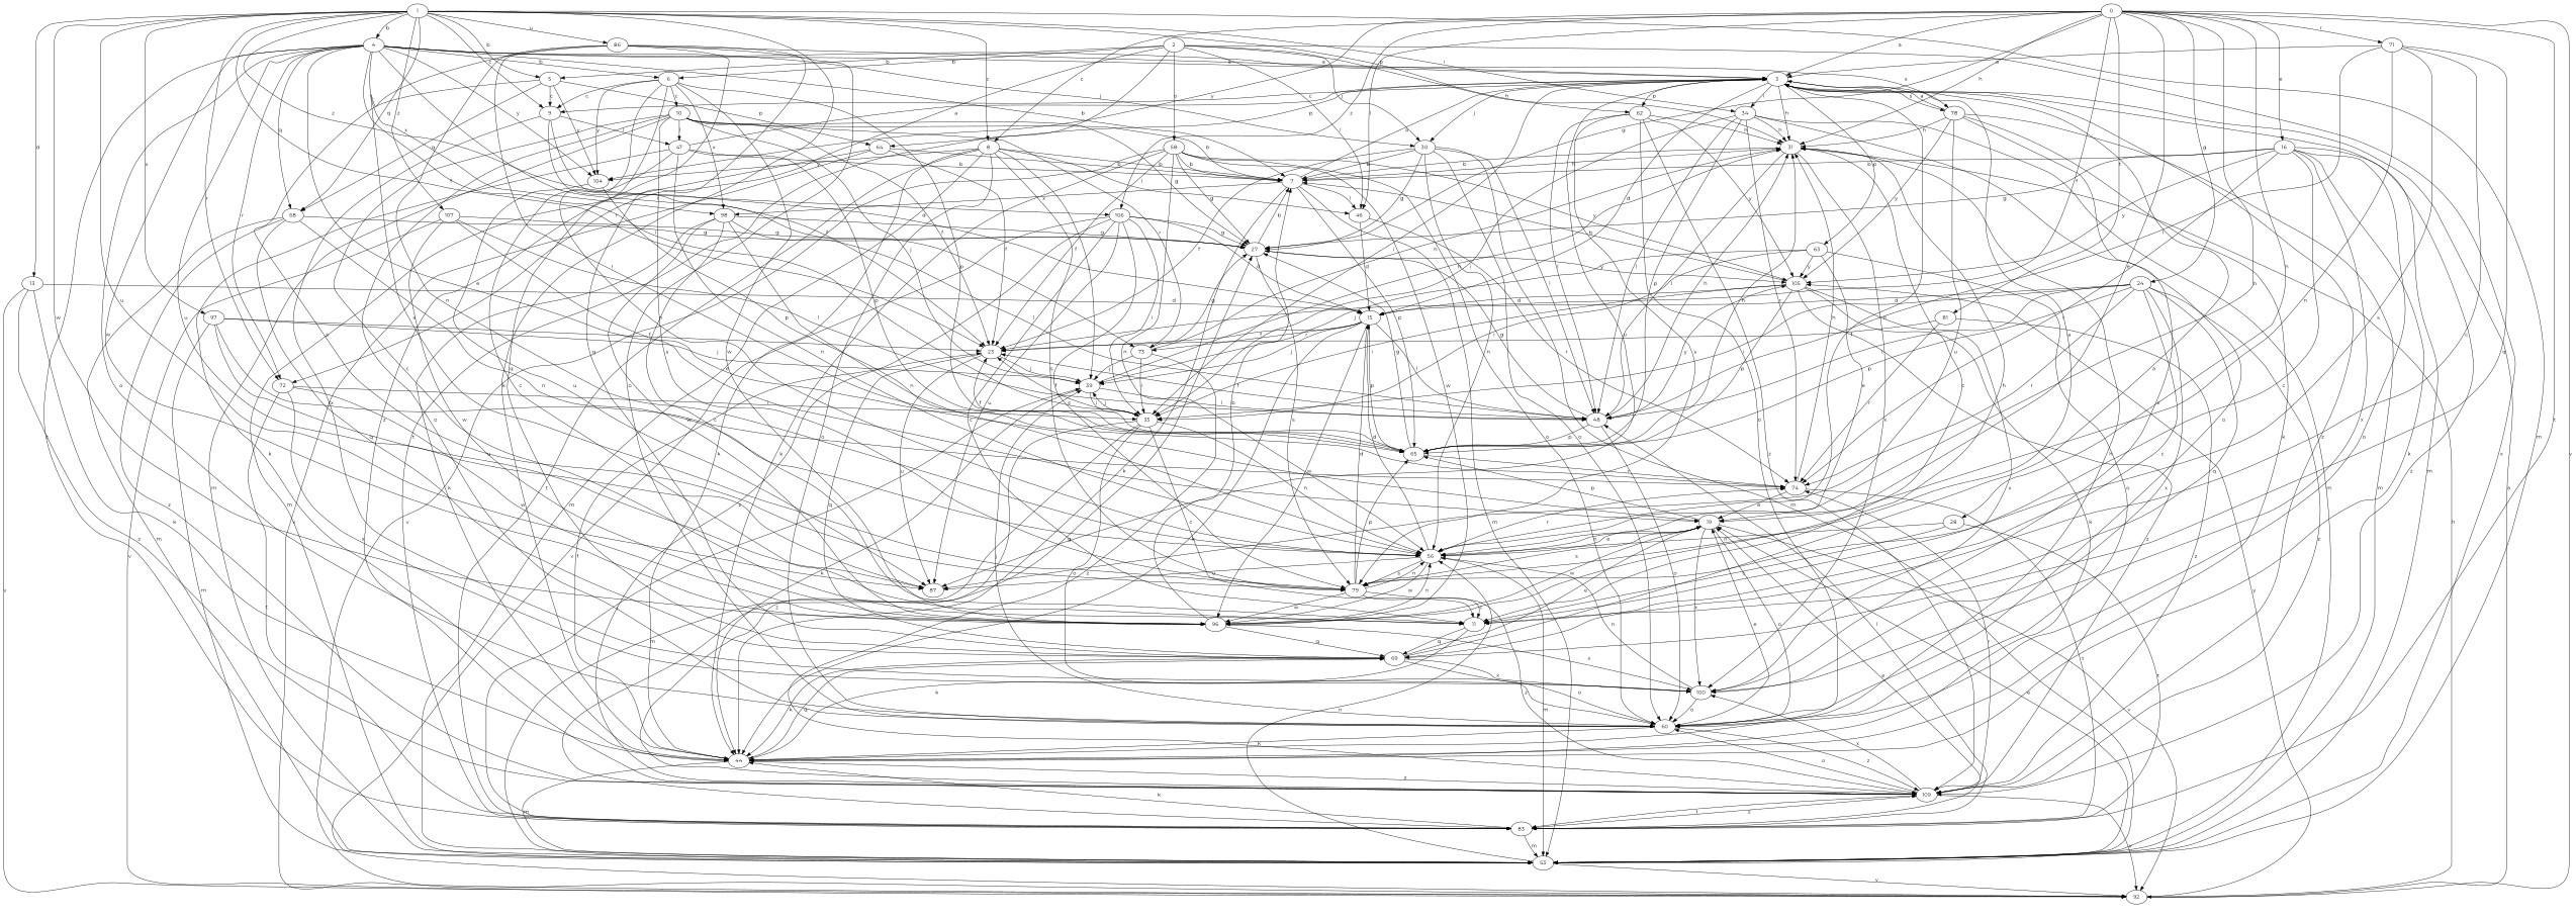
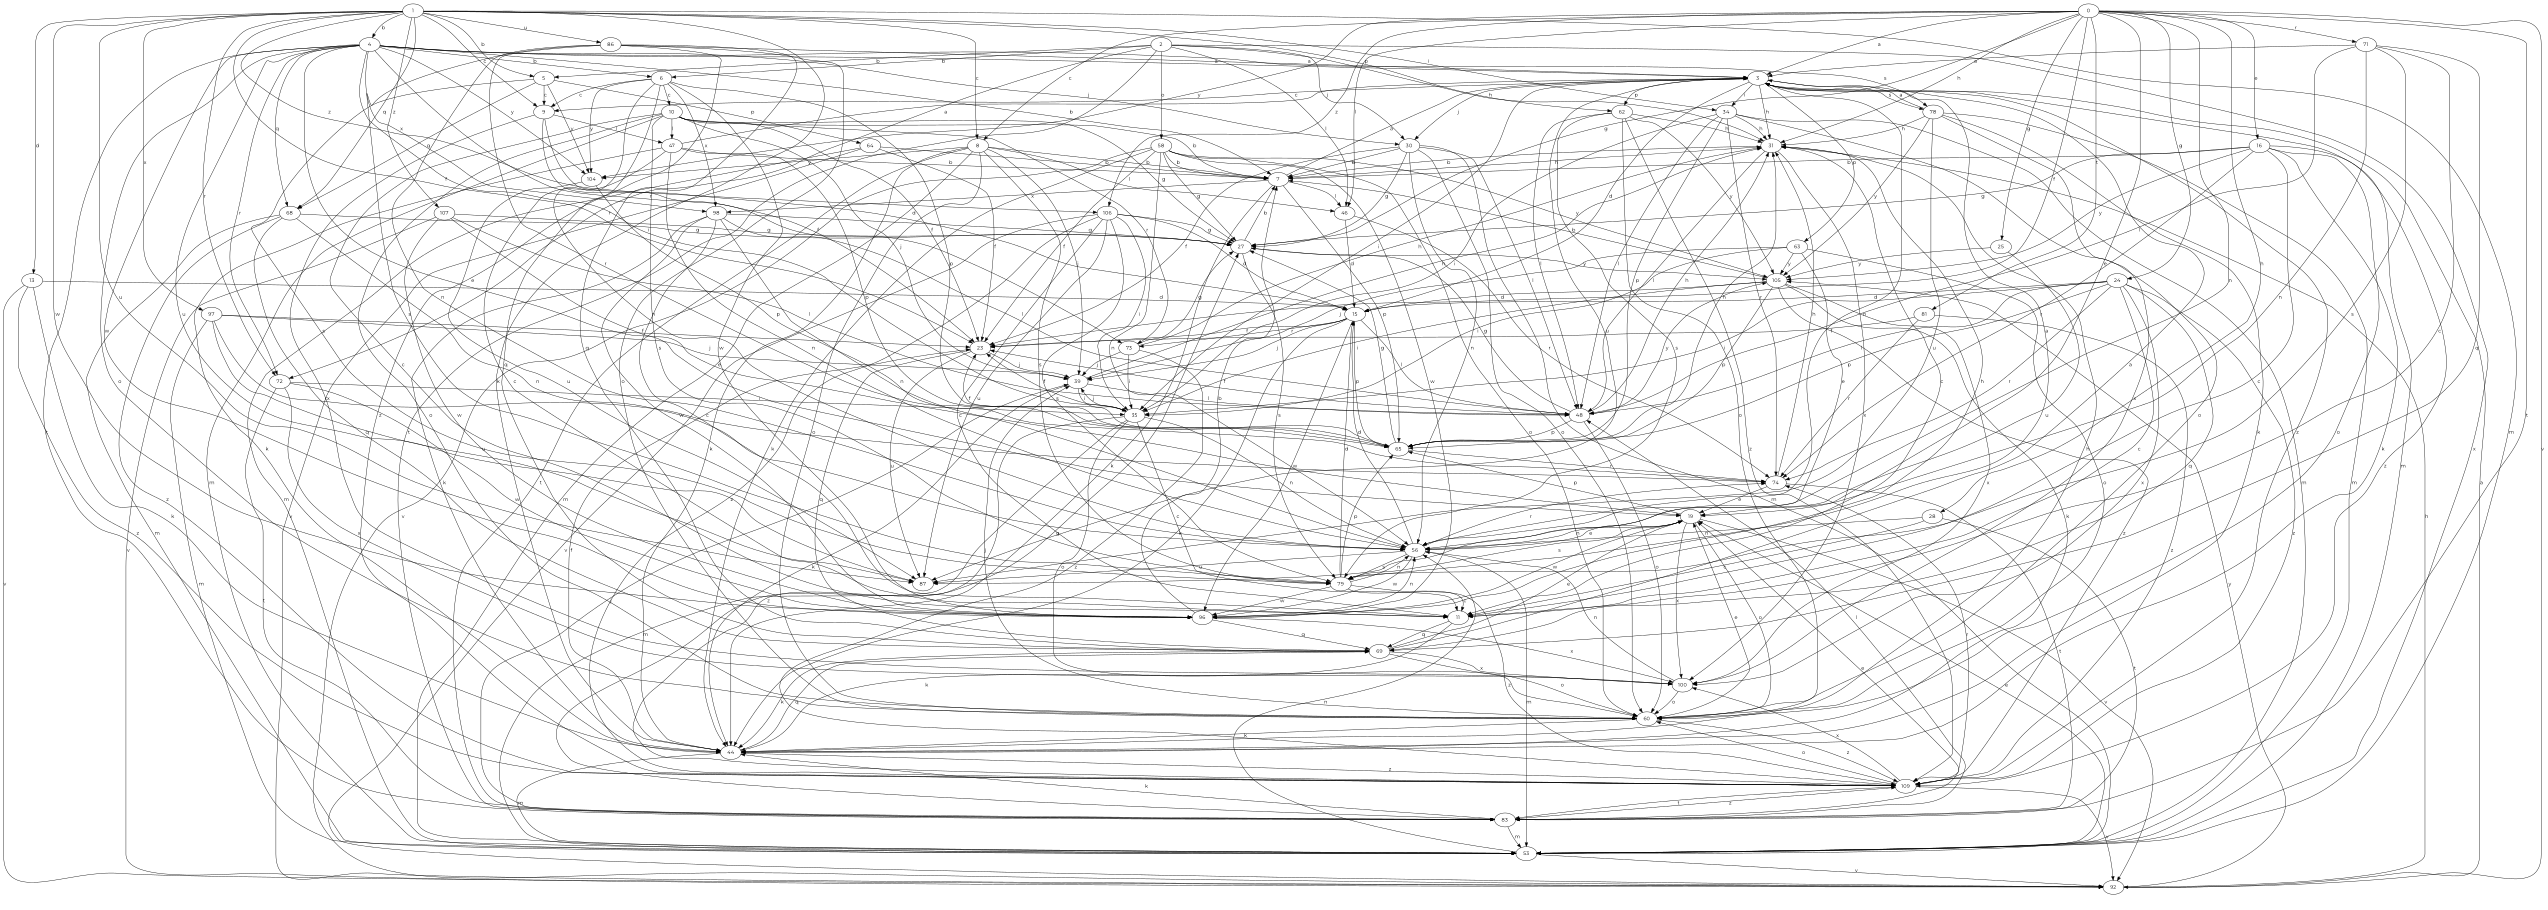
  strict digraph {
    fontname=Montserrat
    node [fontname=Montserrat]
    edge [fontname=Montserrat]
    0
    3
    8
    16
    19
    23
    24
+   25
    27
    28
    31
    46
    56
    71
    81
    83
    92
    104
    106
    9
    34
    53
    62
    87
    n25 [label=30]
    15
    35
    63
    64
    78
    109
    44
    7
    60
    79
    39
    100
    11
    74
    105
    96
    65
    69
    48
    1
    4
    5
    13
    68
    72
    86
    97
    107
    6
    73
    98
    47
    2
    58
    10
    0 -> 3 [label=a]
    0 -> 8 [label=c]
    0 -> 16 [label=e]
    0 -> 19 [label=e]
    0 -> 23 [label=f]
    0 -> 24 [label=g]
+   0 -> 25 [label=g]
    0 -> 27 [label=g]
    0 -> 28 [label=h]
    0 -> 31 [label=h]
    0 -> 46 [label=l]
    0 -> 56 [label=n]
    0 -> 71 [label=r]
    0 -> 81 [label=t]
    0 -> 83 [label=t]
    0 -> 92 [label=v]
    0 -> 104 [label=y]
    0 -> 106 [label=z]
    3 -> 31 [label=h]
    3 -> 56 [label=n]
    3 -> 9 [label=c]
    3 -> 34 [label=i]
    3 -> 53 [label=m]
    3 -> 62 [label=p]
    3 -> 87 [label=u]
    3 -> n25 [label=j]
    3 -> 15 [label=d]
    3 -> 35 [label=i]
    3 -> 63 [label=p]
-   3 -> 64 [label=p]
    3 -> 78 [label=s]
    3 -> 109 [label=z]
    8 -> 46 [label=l]
    8 -> 83 [label=t]
    8 -> 104 [label=y]
    8 -> 53 [label=m]
    8 -> 44 [label=k]
    8 -> 7 [label=b]
    8 -> 60 [label=o]
    8 -> 79 [label=s]
    8 -> 39 [label=j]
    16 -> 27 [label=g]
    16 -> 109 [label=z]
    16 -> 44 [label=k]
    16 -> 7 [label=b]
    16 -> 60 [label=o]
-   16 -> 100 [label=x]
    16 -> 11 [label=c]
    16 -> 74 [label=r]
    16 -> 105 [label=y]
    19 -> 56 [label=n]
    19 -> 92 [label=v]
    19 -> 60 [label=o]
    19 -> 79 [label=s]
    19 -> 100 [label=x]
    19 -> 96 [label=w]
    19 -> 65 [label=p]
    23 -> 87 [label=u]
    23 -> 39 [label=j]
    23 -> 69 [label=q]
    24 -> 15 [label=d]
    24 -> 35 [label=i]
    24 -> 109 [label=z]
    24 -> 100 [label=x]
    24 -> 11 [label=c]
    24 -> 74 [label=r]
    24 -> 65 [label=p]
    24 -> 69 [label=q]
    24 -> 48 [label=l]
+   25 -> 87 [label=u]
+   25 -> 105 [label=y]
    27 -> 7 [label=b]
    27 -> 79 [label=s]
    27 -> 105 [label=y]
    28 -> 56 [label=n]
    28 -> 83 [label=t]
    28 -> 11 [label=c]
    31 -> 7 [label=b]
    31 -> 100 [label=x]
    31 -> 11 [label=c]
    31 -> 48 [label=l]
    46 -> 15 [label=d]
    46 -> 74 [label=r]
    56 -> 19 [label=e]
    56 -> 53 [label=m]
    56 -> 87 [label=u]
    56 -> 15 [label=d]
    56 -> 79 [label=s]
    56 -> 74 [label=r]
    56 -> 96 [label=w]
    71 -> 3 [label=a]
    71 -> 56 [label=n]
    71 -> 79 [label=s]
    71 -> 11 [label=c]
    71 -> 69 [label=q]
    71 -> 48 [label=l]
    81 -> 23 [label=f]
    81 -> 109 [label=z]
    81 -> 74 [label=r]
    83 -> 19 [label=e]
    83 -> 27 [label=g]
    83 -> 53 [label=m]
    83 -> 109 [label=z]
    83 -> 44 [label=k]
    83 -> 39 [label=j]
    83 -> 48 [label=l]
    92 -> 3 [label=a]
    92 -> 31 [label=h]
    92 -> 105 [label=y]
    104 -> 87 [label=u]
    104 -> 65 [label=p]
    106 -> 27 [label=g]
    106 -> 92 [label=v]
    106 -> 87 [label=u]
    106 -> 15 [label=d]
    106 -> 35 [label=i]
    106 -> 109 [label=z]
    106 -> 79 [label=s]
    106 -> 11 [label=c]
    9 -> 23 [label=f]
    9 -> 15 [label=d]
    9 -> 100 [label=x]
    9 -> 47 [label=l]
    34 -> 31 [label=h]
    34 -> 53 [label=m]
    34 -> 35 [label=i]
    34 -> 60 [label=o]
    34 -> 74 [label=r]
    34 -> 65 [label=p]
    34 -> 48 [label=l]
    53 -> 19 [label=e]
    53 -> 56 [label=n]
    53 -> 92 [label=v]
    62 -> 31 [label=h]
    62 -> 109 [label=z]
    62 -> 60 [label=o]
    62 -> 79 [label=s]
    62 -> 105 [label=y]
    62 -> 48 [label=l]
    n25 -> 23 [label=f]
    n25 -> 27 [label=g]
    n25 -> 56 [label=n]
    n25 -> 53 [label=m]
    n25 -> 7 [label=b]
    n25 -> 60 [label=o]
    n25 -> 48 [label=l]
    15 -> 23 [label=f]
    15 -> 44 [label=k]
    15 -> 39 [label=j]
    15 -> 96 [label=w]
    15 -> 65 [label=p]
    15 -> 48 [label=l]
    15 -> 73 [label=r]
    35 -> 23 [label=f]
    35 -> 56 [label=n]
    35 -> 53 [label=m]
    35 -> 109 [label=z]
    35 -> 60 [label=o]
    35 -> 39 [label=j]
    35 -> 11 [label=c]
    63 -> 19 [label=e]
    63 -> 35 [label=i]
    63 -> 60 [label=o]
    63 -> 39 [label=j]
    63 -> 105 [label=y]
    64 -> 23 [label=f]
    64 -> 92 [label=v]
    64 -> 53 [label=m]
    64 -> 7 [label=b]
    78 -> 3 [label=a]
    78 -> 31 [label=h]
    78 -> 53 [label=m]
    78 -> 87 [label=u]
    78 -> 44 [label=k]
    78 -> 100 [label=x]
    78 -> 105 [label=y]
    109 -> 83 [label=t]
    109 -> 92 [label=v]
    109 -> 60 [label=o]
    109 -> 100 [label=x]
    109 -> 74 [label=r]
    44 -> 23 [label=f]
    44 -> 31 [label=h]
    44 -> 53 [label=m]
    44 -> 109 [label=z]
    44 -> 69 [label=q]
    7 -> 3 [label=a]
    7 -> 31 [label=h]
    7 -> 46 [label=l]
-   7 -> 53 [label=m]
    7 -> 44 [label=k]
    7 -> 65 [label=p]
    7 -> 98 [label=x]
    60 -> 19 [label=e]
    60 -> 109 [label=z]
    60 -> 44 [label=k]
    60 -> 39 [label=j]
    79 -> 3 [label=a]
    79 -> 56 [label=n]
    79 -> 15 [label=d]
    79 -> 109 [label=z]
    79 -> 11 [label=c]
    79 -> 96 [label=w]
    79 -> 65 [label=p]
    39 -> 31 [label=h]
    39 -> 35 [label=i]
    39 -> 44 [label=k]
    39 -> 48 [label=l]
    100 -> 56 [label=n]
    100 -> 60 [label=o]
    11 -> 44 [label=k]
    11 -> 69 [label=q]
    74 -> 19 [label=e]
    74 -> 31 [label=h]
    74 -> 83 [label=t]
    105 -> 15 [label=d]
    105 -> 35 [label=i]
    105 -> 109 [label=z]
    105 -> 44 [label=k]
    105 -> 7 [label=b]
    105 -> 100 [label=x]
    105 -> 65 [label=p]
    96 -> 31 [label=h]
    96 -> 56 [label=n]
    96 -> 7 [label=b]
    96 -> 100 [label=x]
    96 -> 69 [label=q]
    65 -> 23 [label=f]
    65 -> 27 [label=g]
    65 -> 31 [label=h]
    65 -> 74 [label=r]
    69 -> 3 [label=a]
    69 -> 19 [label=e]
    69 -> 44 [label=k]
    69 -> 60 [label=o]
    69 -> 100 [label=x]
    48 -> 23 [label=f]
    48 -> 27 [label=g]
    48 -> 31 [label=h]
    48 -> 60 [label=o]
    48 -> 105 [label=y]
    48 -> 65 [label=p]
    1 -> 8 [label=c]
    1 -> 23 [label=f]
    1 -> 106 [label=z]
    1 -> 9 [label=c]
    1 -> 34 [label=i]
    1 -> 53 [label=m]
    1 -> 62 [label=p]
    1 -> 87 [label=u]
    1 -> 44 [label=k]
    1 -> 96 [label=w]
    1 -> 4 [label=b]
    1 -> 5 [label=b]
    1 -> 13 [label=d]
    1 -> 68 [label=q]
    1 -> 72 [label=r]
    1 -> 86 [label=u]
    1 -> 97 [label=x]
    1 -> 107 [label=z]
    4 -> 3 [label=a]
    4 -> 19 [label=e]
    4 -> 83 [label=t]
    4 -> 104 [label=y]
    4 -> 87 [label=u]
    4 -> n25 [label=j]
    4 -> 35 [label=i]
    4 -> 78 [label=s]
    4 -> 7 [label=b]
    4 -> 60 [label=o]
    4 -> 96 [label=w]
    4 -> 68 [label=q]
    4 -> 72 [label=r]
    4 -> 6 [label=b]
    4 -> 73 [label=r]
    4 -> 98 [label=x]
    5 -> 104 [label=y]
    5 -> 9 [label=c]
    5 -> 64 [label=p]
    5 -> 79 [label=s]
    5 -> 68 [label=q]
    13 -> 92 [label=v]
    13 -> 15 [label=d]
    13 -> 109 [label=z]
    13 -> 44 [label=k]
    68 -> 27 [label=g]
    68 -> 56 [label=n]
    68 -> 53 [label=m]
    68 -> 109 [label=z]
    68 -> 69 [label=q]
    72 -> 83 [label=t]
    72 -> 35 [label=i]
    72 -> 100 [label=x]
    72 -> 96 [label=w]
    86 -> 3 [label=a]
    86 -> 56 [label=n]
    86 -> 109 [label=z]
    86 -> 60 [label=o]
    86 -> 79 [label=s]
    86 -> 74 [label=r]
    86 -> 69 [label=q]
    97 -> 23 [label=f]
    97 -> 53 [label=m]
    97 -> 87 [label=u]
    97 -> 39 [label=j]
    97 -> 74 [label=r]
    107 -> 19 [label=e]
    107 -> 27 [label=g]
    107 -> 92 [label=v]
    107 -> 96 [label=w]
    107 -> 48 [label=l]
    6 -> 56 [label=n]
    6 -> 104 [label=y]
    6 -> 9 [label=c]
    6 -> 96 [label=w]
    6 -> 65 [label=p]
    6 -> 69 [label=q]
    6 -> 98 [label=x]
    6 -> 10 [label=c]
    73 -> 27 [label=g]
    73 -> 31 [label=h]
    73 -> 35 [label=i]
    73 -> 109 [label=z]
    73 -> 39 [label=j]
    98 -> 27 [label=g]
    98 -> 56 [label=n]
    98 -> 44 [label=k]
    98 -> 11 [label=c]
    98 -> 96 [label=w]
    98 -> 48 [label=l]
    47 -> 3 [label=a]
    47 -> 56 [label=n]
    47 -> 44 [label=k]
    47 -> 7 [label=b]
    47 -> 11 [label=c]
    47 -> 65 [label=p]
    2 -> 31 [label=h]
    2 -> 46 [label=l]
    2 -> 83 [label=t]
    2 -> 53 [label=x]
    2 -> n25 [label=j]
    2 -> 5 [label=b]
    2 -> 72 [label=r]
    2 -> 6 [label=b]
    2 -> 58 [label=o]
    58 -> 23 [label=f]
    58 -> 27 [label=g]
    58 -> 56 [label=n]
    58 -> 92 [label=v]
    58 -> 44 [label=k]
    58 -> 7 [label=b]
    58 -> 60 [label=o]
    58 -> 105 [label=y]
    58 -> 96 [label=w]
    10 -> 23 [label=f]
    10 -> 27 [label=g]
    10 -> 53 [label=m]
    10 -> 7 [label=b]
    10 -> 60 [label=o]
    10 -> 79 [label=s]
    10 -> 39 [label=j]
    10 -> 11 [label=c]
    10 -> 73 [label=r]
    10 -> 47 [label=l]
  }
